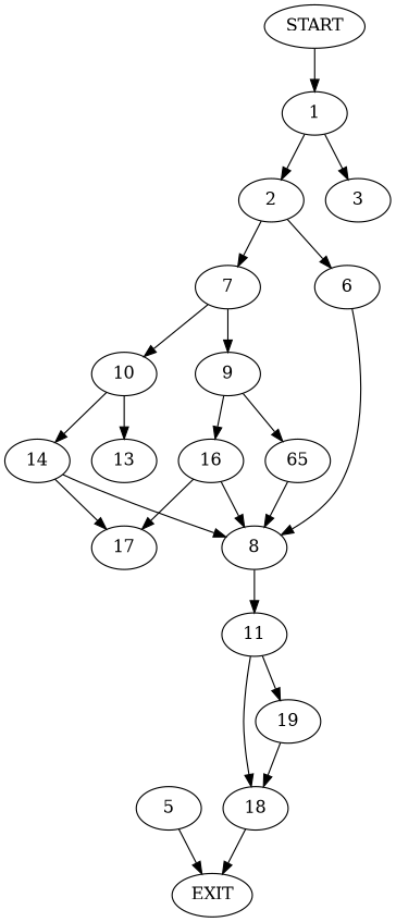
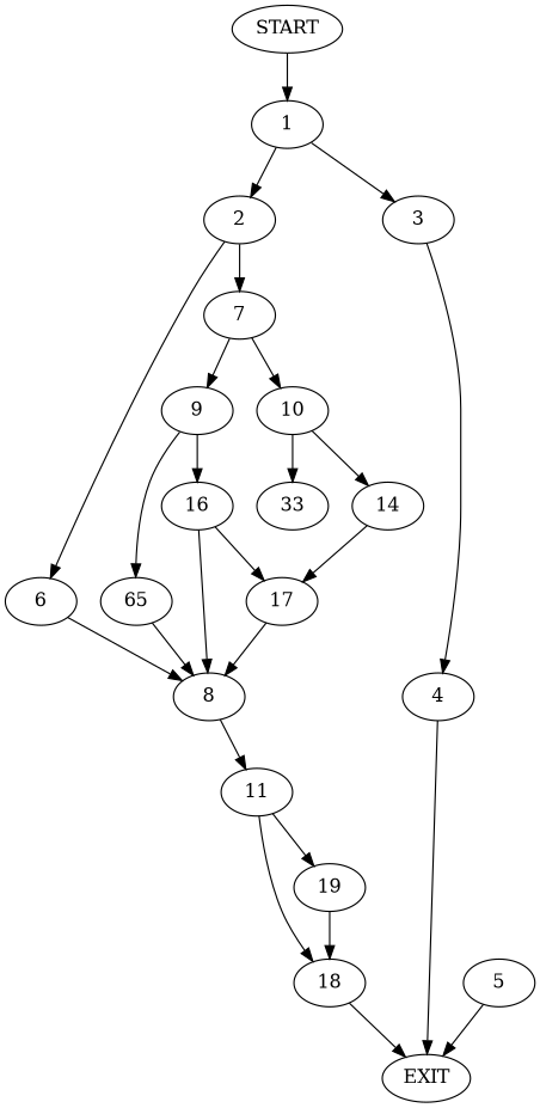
  digraph {
    n1 [label=START]
    1
    2
    3
    n5 [label=EXIT]
    6
    7
+   4
    8
    9
    10
    5
    11
    n14 [label=65]
    16
-   13
+   13 [label=33]
    14
    18
    19
    17
    n1 -> 1
    1 -> 2
    1 -> 3
    2 -> 6
    2 -> 7
+   3 -> 4
    6 -> 8
    7 -> 9
    7 -> 10
+   4 -> n5
    8 -> 11
    9 -> n14
    9 -> 16
    10 -> 13
    10 -> 14
    5 -> n5
    11 -> 18
    11 -> 19
    n14 -> 8
    16 -> 8
    16 -> 17
    14 -> 17
    18 -> n5
    19 -> 18
-   14 -> 8
+   17 -> 8
  }
